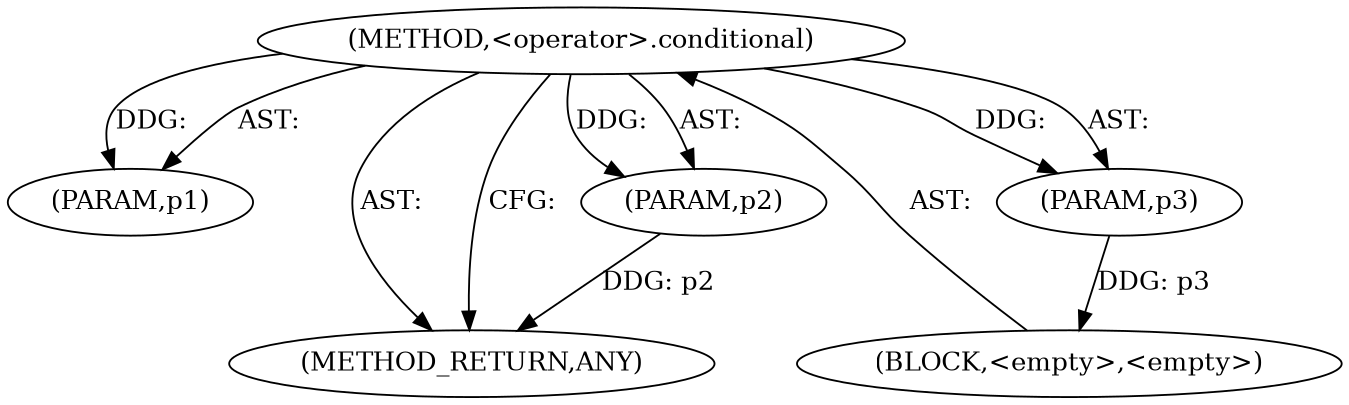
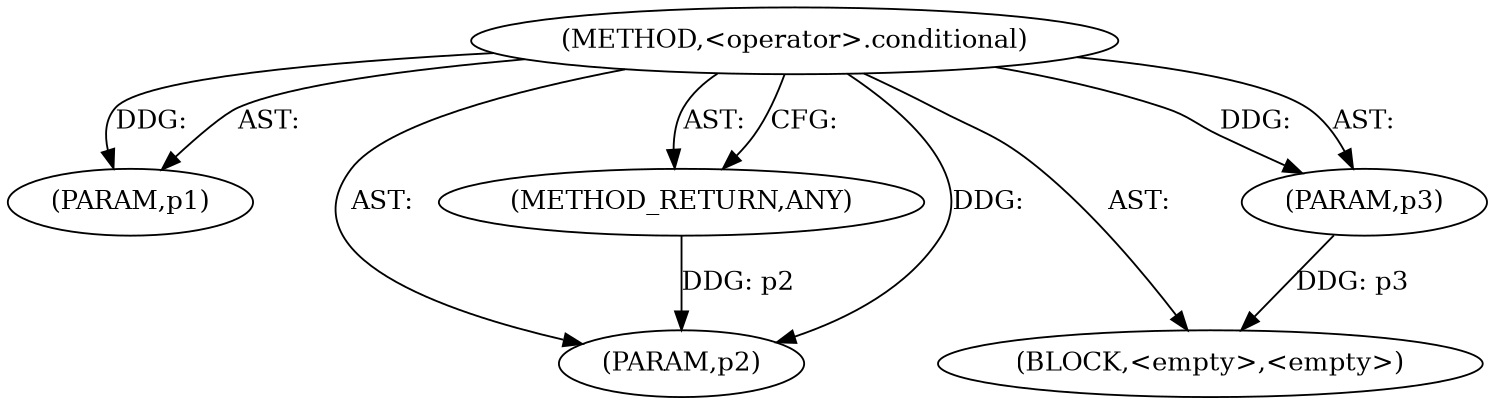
  digraph {
    n1 [label=<(METHOD,&lt;operator&gt;.conditional)>]
    n2 [label=<(PARAM,p1)>]
    n3 [label=<(PARAM,p2)>]
    n4 [label=<(PARAM,p3)>]
    n5 [label=<(METHOD_RETURN,ANY)>]
    n6 [label=<(BLOCK,&lt;empty&gt;,&lt;empty&gt;)>]
    n1 -> n2 [label="AST: "]
    n1 -> n2 [label="DDG: "]
    n1 -> n3 [label="AST: "]
    n1 -> n3 [label="DDG: "]
    n1 -> n4 [label="AST: "]
    n1 -> n4 [label="DDG: "]
    n1 -> n5 [label="AST: "]
    n1 -> n5 [label="CFG: "]
-   n6 -> n1 [label="AST: "]
-   n3 -> n5 [label="DDG: p2"]
+   n1 -> n6 [label="AST: "]
+   n5 -> n3 [label="DDG: p2"]
    n4 -> n6 [label="DDG: p3"]
  }
